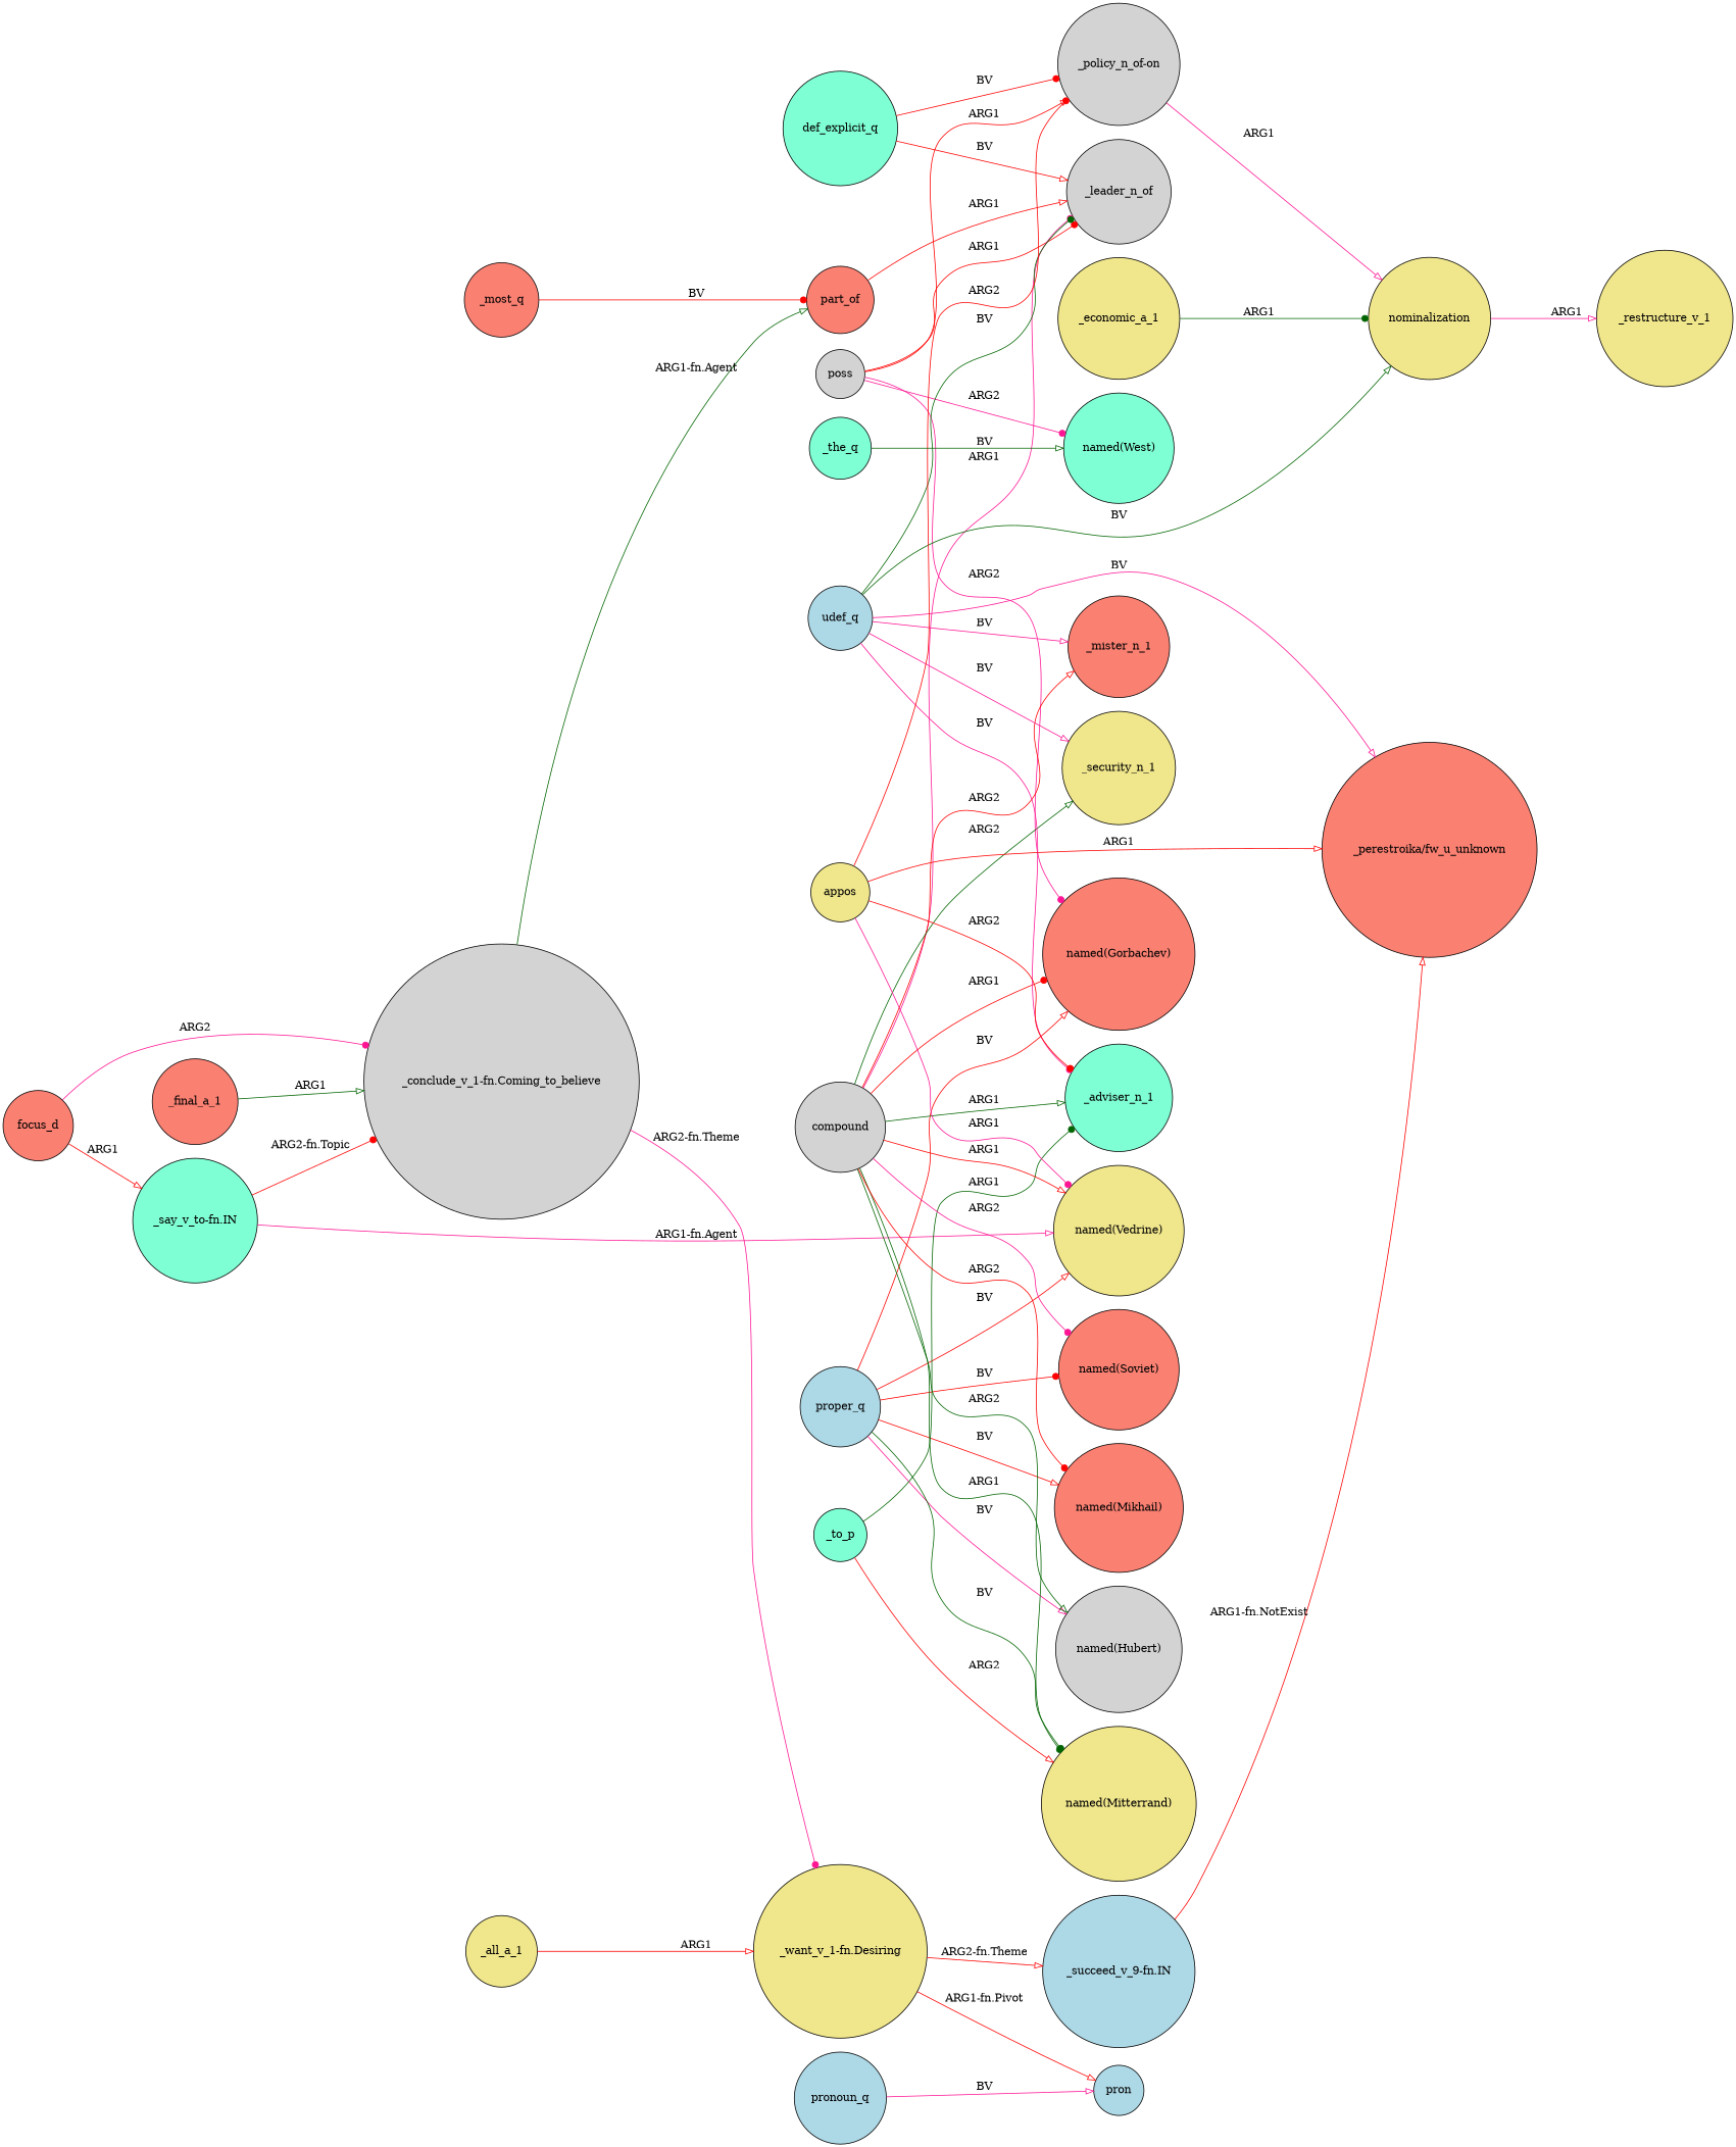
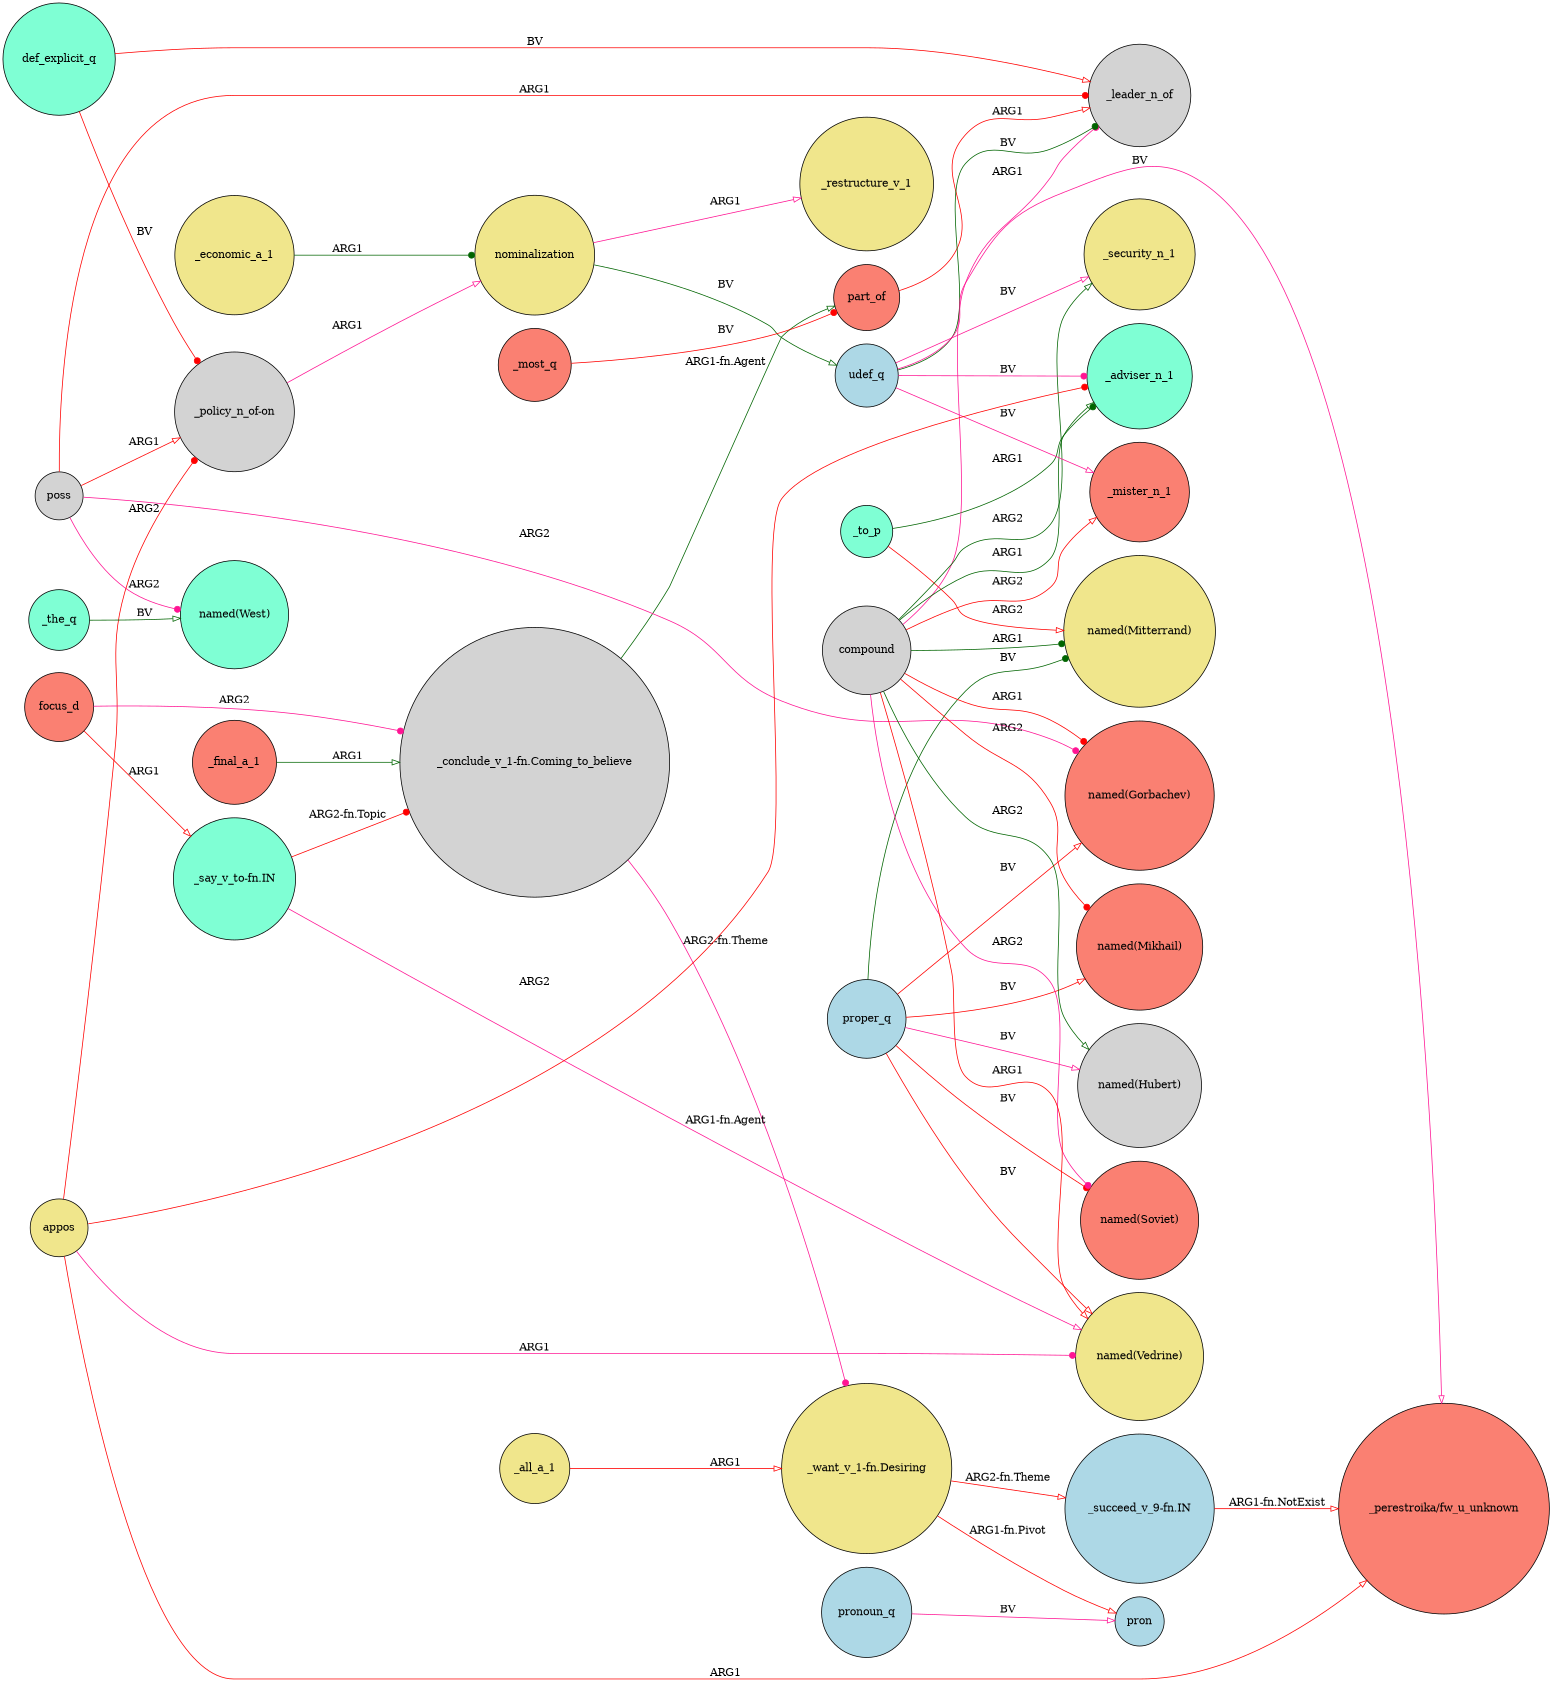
  digraph {
    rankdir=LR
    node [fillcolor=khaki shape=circle style=filled]
    edge [arrowhead=onormal color=red]
    def_explicit_q [fillcolor=aquamarine]
    _leader_n_of [fillcolor=lightgrey]
    "_policy_n_of-on" [fillcolor=lightgrey]
    nominalization
    proper_q [fillcolor=lightblue]
    "named(Hubert)" [fillcolor=lightgrey]
    "named(Gorbachev)" [fillcolor=salmon]
    "named(Mitterrand)"
    "named(Soviet)" [fillcolor=salmon]
    "named(Vedrine)"
    "named(Mikhail)" [fillcolor=salmon]
    "_conclude_v_1-fn.Coming_to_believe" [fillcolor=lightgrey]
    "_want_v_1-fn.Desiring"
    part_of [fillcolor=salmon]
    n15 [fillcolor=lightblue label="_succeed_v_9-fn.IN"]
    pron [fillcolor=lightblue]
    "_perestroika/fw_u_unknown" [fillcolor=salmon]
    poss [fillcolor=lightgrey]
    "named(West)" [fillcolor=aquamarine]
    "_say_v_to-fn.IN" [fillcolor=aquamarine]
    _to_p [fillcolor=aquamarine]
    _adviser_n_1 [fillcolor=aquamarine]
    compound [fillcolor=lightgrey]
    _mister_n_1 [fillcolor=salmon]
    _security_n_1
    _final_a_1 [fillcolor=salmon]
    udef_q [fillcolor=lightblue]
    _restructure_v_1
    appos
    pronoun_q [fillcolor=lightblue]
    _all_a_1
    _economic_a_1
    _most_q [fillcolor=salmon]
    _the_q [fillcolor=aquamarine]
    focus_d [fillcolor=salmon]
    def_explicit_q -> _leader_n_of [label=BV]
    def_explicit_q -> "_policy_n_of-on" [arrowhead=dot label=BV]
    "_policy_n_of-on" -> nominalization [color=deeppink label=ARG1]
    nominalization -> _restructure_v_1 [color=deeppink label=ARG1]
    proper_q -> "named(Hubert)" [color=deeppink label=BV]
    proper_q -> "named(Gorbachev)" [label=BV]
    proper_q -> "named(Mitterrand)" [arrowhead=dot color=darkgreen label=BV]
    proper_q -> "named(Soviet)" [arrowhead=dot label=BV]
    proper_q -> "named(Vedrine)" [label=BV]
    proper_q -> "named(Mikhail)" [label=BV]
    "_conclude_v_1-fn.Coming_to_believe" -> "_want_v_1-fn.Desiring" [arrowhead=dot color=deeppink label="ARG2-fn.Theme"]
    "_conclude_v_1-fn.Coming_to_believe" -> part_of [color=darkgreen label="ARG1-fn.Agent"]
    "_want_v_1-fn.Desiring" -> n15 [label="ARG2-fn.Theme"]
    "_want_v_1-fn.Desiring" -> pron [label="ARG1-fn.Pivot"]
    part_of -> _leader_n_of [label=ARG1]
    n15 -> "_perestroika/fw_u_unknown" [label="ARG1-fn.NotExist"]
    poss -> _leader_n_of [arrowhead=dot label=ARG1]
    poss -> "_policy_n_of-on" [label=ARG1]
    poss -> "named(Gorbachev)" [arrowhead=dot color=deeppink label=ARG2]
    poss -> "named(West)" [arrowhead=dot color=deeppink label=ARG2]
    "_say_v_to-fn.IN" -> "named(Vedrine)" [color=deeppink label="ARG1-fn.Agent"]
    "_say_v_to-fn.IN" -> "_conclude_v_1-fn.Coming_to_believe" [arrowhead=dot label="ARG2-fn.Topic"]
    _to_p -> "named(Mitterrand)" [label=ARG2]
    _to_p -> _adviser_n_1 [arrowhead=dot color=darkgreen label=ARG1]
    compound -> _leader_n_of [arrowhead=dot color=deeppink label=ARG1]
    compound -> "named(Hubert)" [color=darkgreen label=ARG2]
    compound -> "named(Gorbachev)" [arrowhead=dot label=ARG1]
    compound -> "named(Mitterrand)" [arrowhead=dot color=darkgreen label=ARG1]
    compound -> "named(Soviet)" [arrowhead=dot color=deeppink label=ARG2]
    compound -> "named(Vedrine)" [label=ARG1]
    compound -> "named(Mikhail)" [arrowhead=dot label=ARG2]
    compound -> _adviser_n_1 [color=darkgreen label=ARG1]
    compound -> _mister_n_1 [label=ARG2]
    compound -> _security_n_1 [color=darkgreen label=ARG2]
    _final_a_1 -> "_conclude_v_1-fn.Coming_to_believe" [color=darkgreen label=ARG1]
    udef_q -> _leader_n_of [arrowhead=dot color=darkgreen label=BV]
-   udef_q -> nominalization [color=darkgreen label=BV]
+   nominalization -> udef_q [color=darkgreen label=BV]
    udef_q -> "_perestroika/fw_u_unknown" [color=deeppink label=BV]
    udef_q -> _adviser_n_1 [arrowhead=dot color=deeppink label=BV]
    udef_q -> _mister_n_1 [color=deeppink label=BV]
    udef_q -> _security_n_1 [color=deeppink label=BV]
    appos -> "_policy_n_of-on" [arrowhead=dot label=ARG2]
    appos -> "named(Vedrine)" [arrowhead=dot color=deeppink label=ARG1]
    appos -> "_perestroika/fw_u_unknown" [label=ARG1]
    appos -> _adviser_n_1 [arrowhead=dot label=ARG2]
    pronoun_q -> pron [color=deeppink label=BV]
    _all_a_1 -> "_want_v_1-fn.Desiring" [label=ARG1]
    _economic_a_1 -> nominalization [arrowhead=dot color=darkgreen label=ARG1]
    _most_q -> part_of [arrowhead=dot label=BV]
    _the_q -> "named(West)" [color=darkgreen label=BV]
    focus_d -> "_conclude_v_1-fn.Coming_to_believe" [arrowhead=dot color=deeppink label=ARG2]
    focus_d -> "_say_v_to-fn.IN" [label=ARG1]
  }
